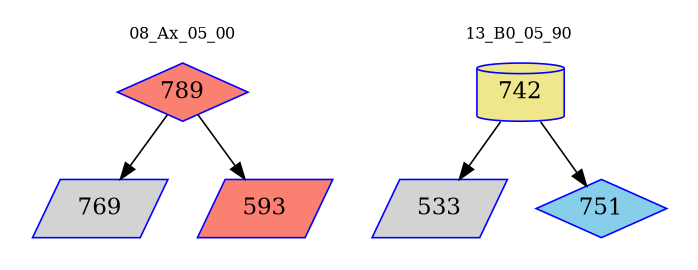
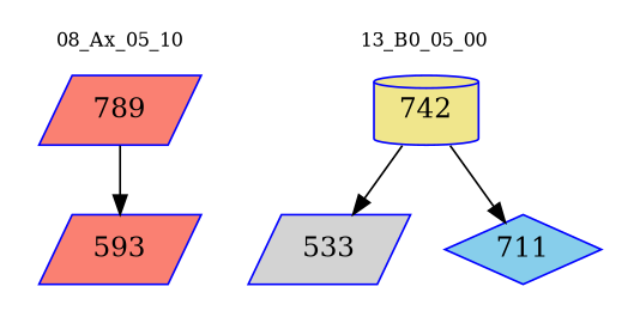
  digraph {
    node [color=blue fillcolor=salmon shape=parallelogram style=filled]
    edge [color=black]
-   n1 [label=789 shape=diamond]
-   n2 [fillcolor=lightgrey label=769]
+   n1 [label=789]
    n3 [label=593]
    n4 [fillcolor=khaki label=742 shape=cylinder]
    n5 [fillcolor=lightgrey label=533]
-   n6 [fillcolor=skyblue label=751 shape=diamond]
+   n6 [fillcolor=skyblue label=711 shape=diamond]
    subgraph cluster_1 {
      color=white
      fontsize=10
-     label="08_Ax_05_00"
+     label="08_Ax_05_10"
      n1
-     n2
      n3
    }
    subgraph cluster_2 {
      color=white
      fontsize=10
-     label="13_B0_05_90"
+     label="13_B0_05_00"
      n4
      n5
      n6
    }
-   n1 -> n2
    n1 -> n3
    n4 -> n5
    n4 -> n6
  }
